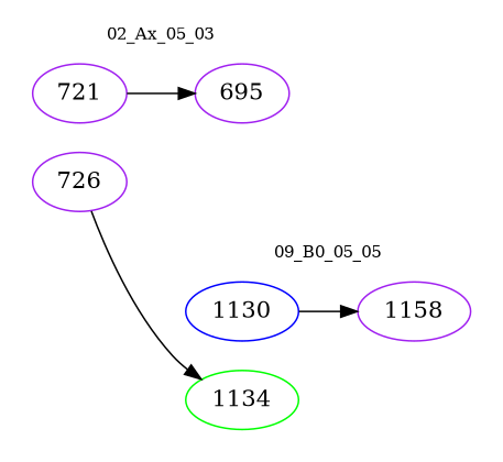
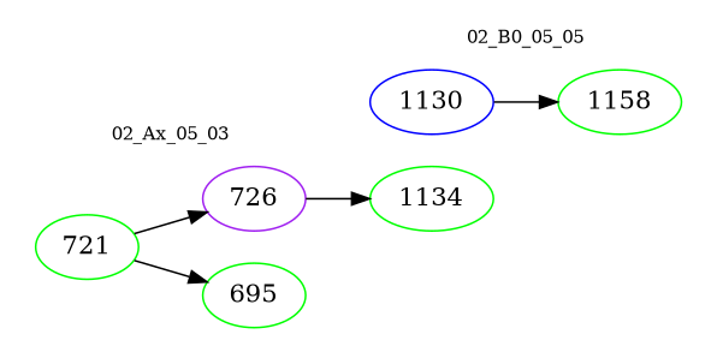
  digraph {
    rankdir=LR
    node [color=purple]
    edge [color=black]
-   n1 [label=721]
-   n2 [label=695]
+   n1 [color=green label=721]
+   n2 [color=green label=695]
    n3 [label=726]
    n4 [color=blue label=1130]
-   n5 [label=1158]
+   n5 [color=green label=1158]
    n6 [color=green label=1134]
    subgraph cluster_1 {
      color=white
      fontsize=10
      label="02_Ax_05_03"
      n1
      n2
      n3
    }
    subgraph cluster_2 {
      color=white
      fontsize=10
-     label="09_B0_05_05"
+     label="02_B0_05_05"
      n4
      n5
      n6
    }
    n1 -> n2
+   n1 -> n3
    n3 -> n6
    n4 -> n5
  }
